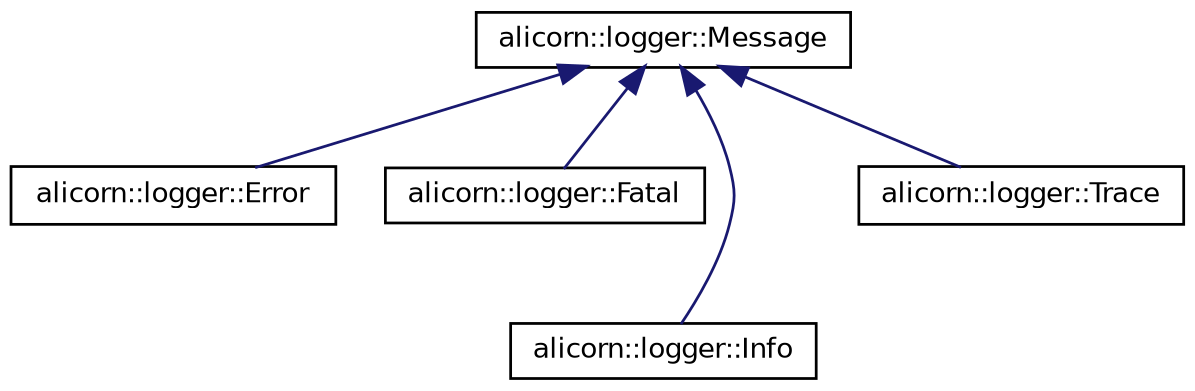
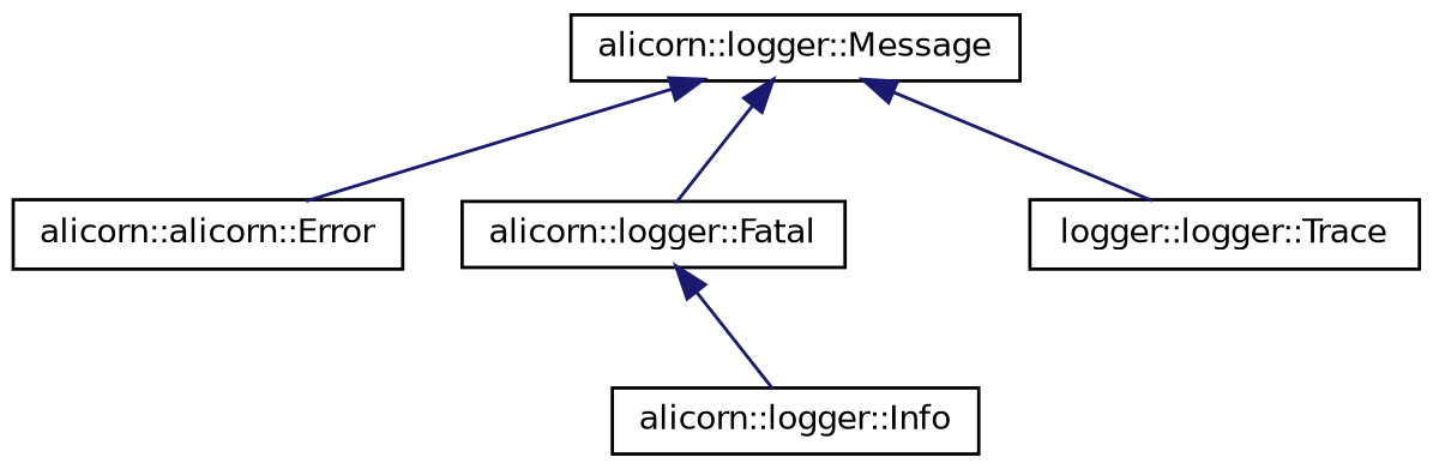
  digraph {
    fontname="DejaVu Sans"
    rankdir=TB
    node [color=black fillcolor=white fontname="DejaVu Sans" fontsize=10 shape=record style=filled]
    edge [color=midnightblue dir=back fontname="DejaVu Sans" fontsize=10 labelfontname=Verdana labelfontsize=10 style=solid]
    n1 [height=0.2 label="alicorn::logger::Message" width=0.4]
-   n2 [height=0.2 label="alicorn::logger::Error" width=0.4]
+   n2 [height=0.2 label="alicorn::alicorn::Error" width=0.4]
    n3 [height=0.2 label="alicorn::logger::Fatal" width=0.4]
    n4 [height=0.2 label="alicorn::logger::Info" width=0.4]
-   n5 [height=0.2 label="alicorn::logger::Trace" width=0.4]
+   n5 [height=0.2 label="logger::logger::Trace" width=0.4]
    n1 -> n2
    n1 -> n3
-   n1 -> n4
+   n3 -> n4
    n1 -> n5
  }
